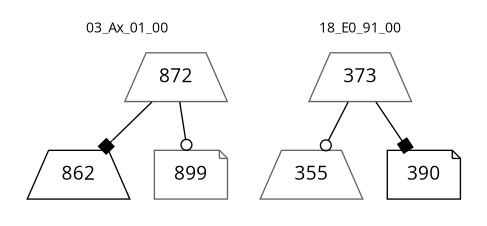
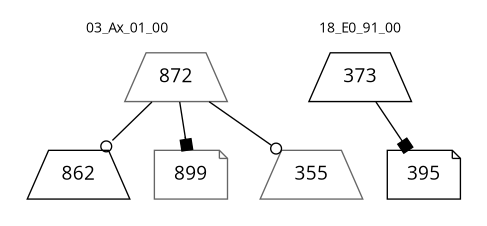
  digraph {
    fontname="Open Sans"
    node [color=gray40 fontname="Open Sans" shape=trapezium]
    edge [arrowhead=box color=black fontname="Open Sans"]
    n1 [label=872]
    n2 [color=black label=862]
    n3 [label=899 shape=note]
-   n4 [label=373]
+   n4 [color=black label=373]
    n5 [label=355]
-   n6 [color=black label=390 shape=note]
+   n6 [color=black label=395 shape=note]
    subgraph cluster_1 {
      color=white
      fontsize=10
      label="03_Ax_01_00"
      n1
      n2
      n3
    }
    subgraph cluster_2 {
      color=white
      fontsize=10
      label="18_E0_91_00"
      n4
      n5
      n6
    }
-   n1 -> n2
-   n1 -> n3 [arrowhead=odot]
-   n4 -> n5 [arrowhead=odot]
+   n1 -> n2 [arrowhead=odot]
+   n1 -> n3
+   n1 -> n5 [arrowhead=odot]
    n4 -> n6
  }
